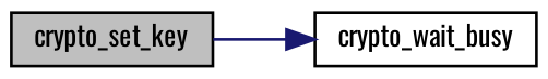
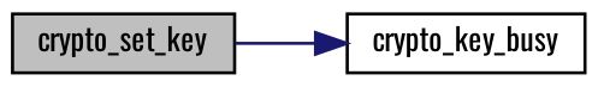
  digraph {
    rankdir=LR
    fontname=Oswald
    node [color=black fontname=Oswald fontsize=10 shape=record style=filled]
    n1 [fillcolor=grey75 fontcolor=black height=0.2 label=crypto_set_key width=0.4]
-   n2 [fillcolor=white height=0.2 label=crypto_wait_busy width=0.4]
+   n2 [fillcolor=white height=0.2 label=crypto_key_busy width=0.4]
    n1 -> n2 [color=midnightblue fontname=Oswald fontsize=10 labelfontname=Helvetica labelfontsize=10 style=solid]
  }
